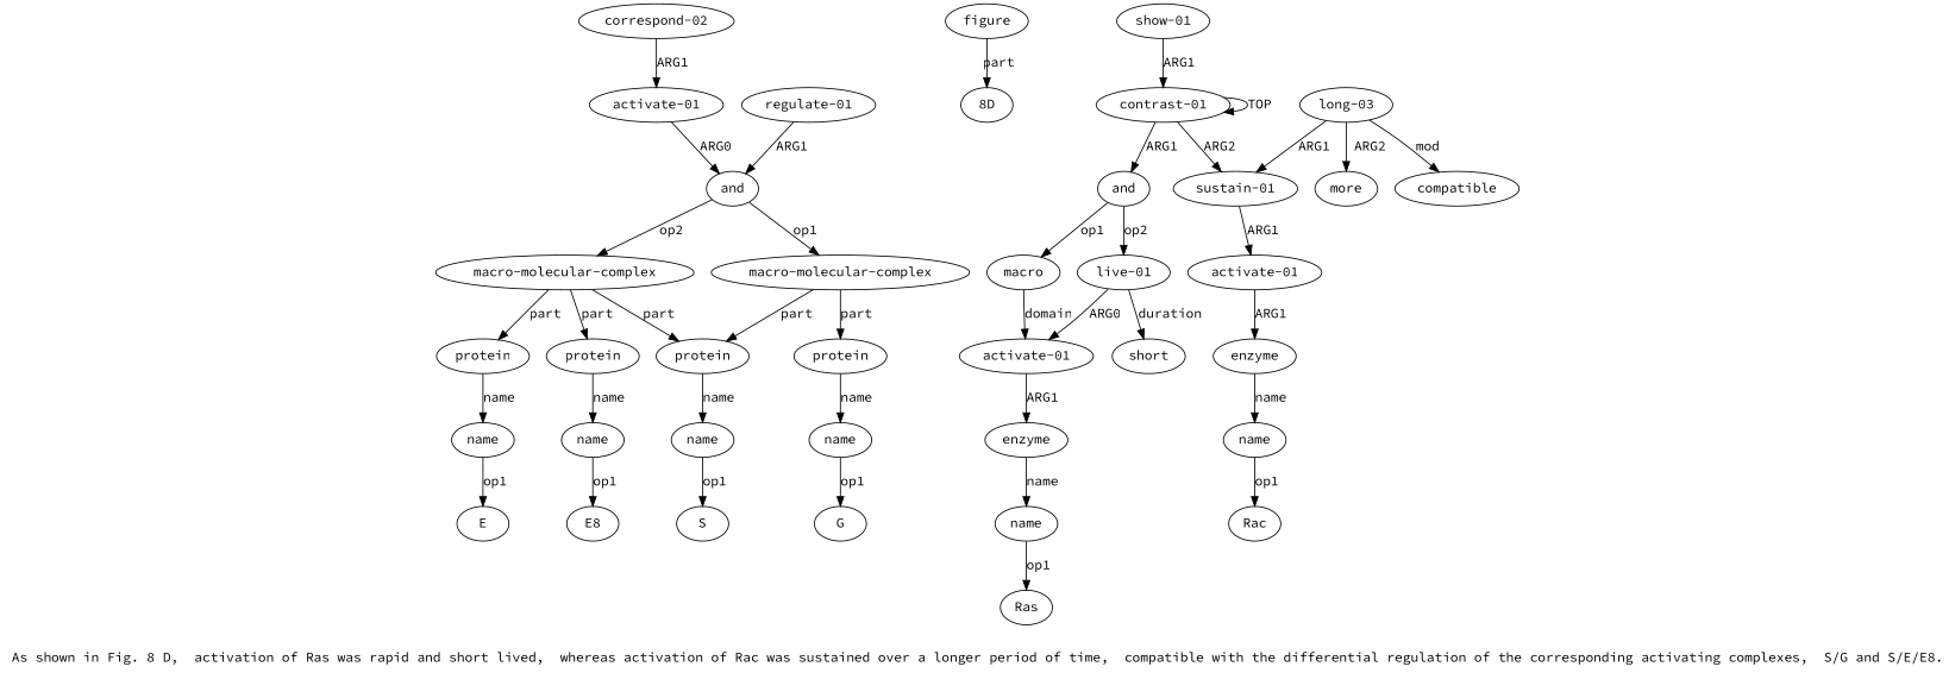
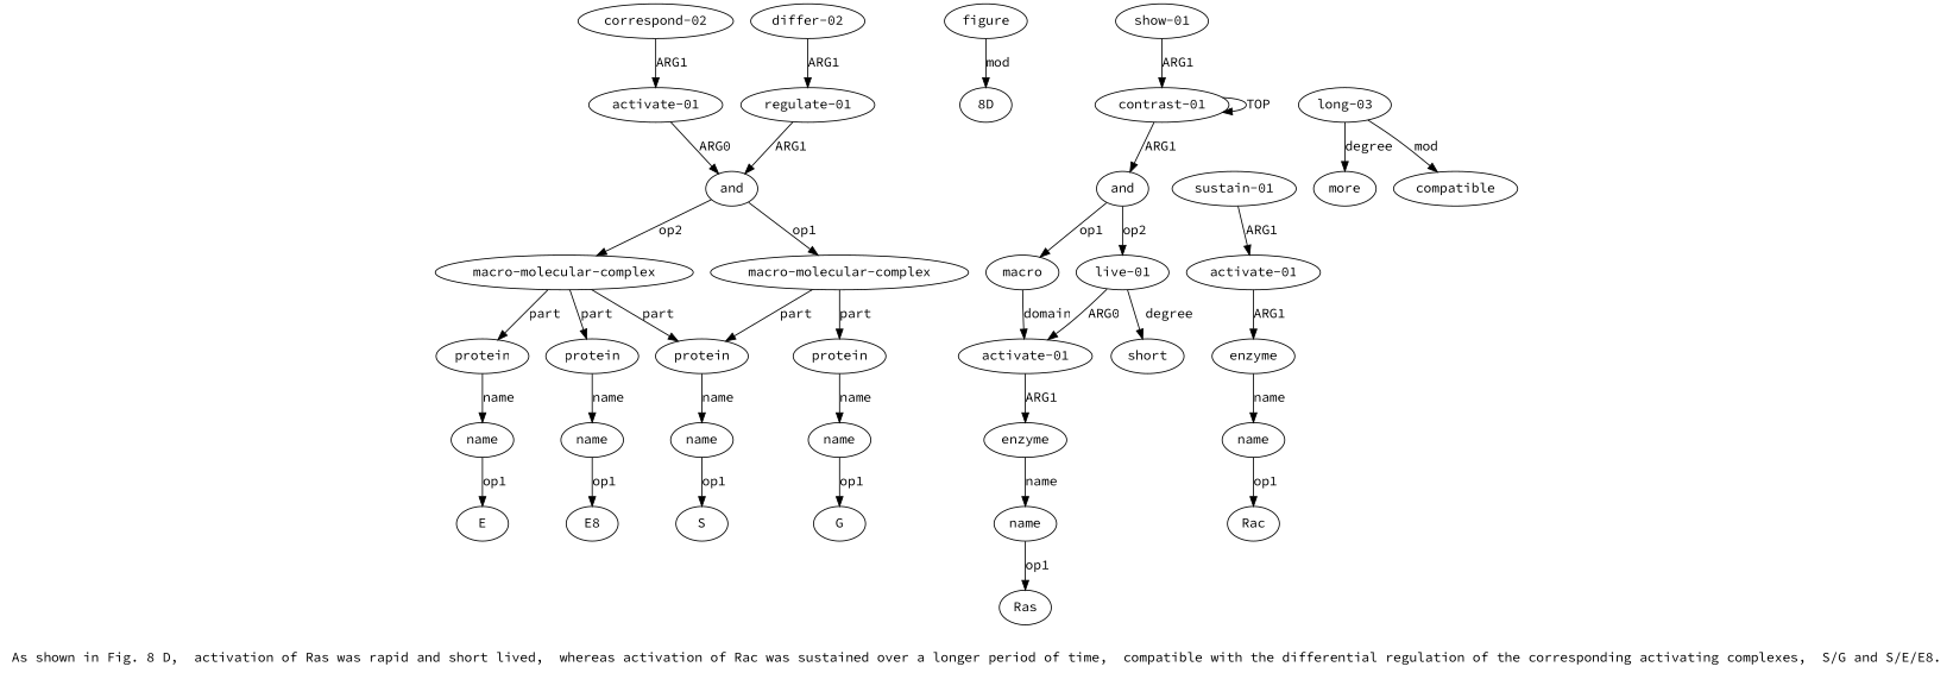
  digraph {
    fontname="Source Code Pro"
    label="As shown in Fig. 8 D,  activation of Ras was rapid and short lived,  whereas activation of Rac was sustained over a longer period of time,  compatible with the differential regulation of the corresponding activating complexes,  S/G and S/E/E8."
    node [color=black fontname="Source Code Pro" gold_ind=-1 gold_label=name test_ind=-1 test_label=name]
    edge [color=black fontname="Source Code Pro" gold_label=ARG1 test_label=ARG1]
    n1 [gold_ind=20 gold_label=protein label=protein test_ind=20 test_label=protein]
    n2 [gold_ind=21 label=name test_ind=21]
    n3 [gold_label=G label=G test_label=G]
    n4 [gold_ind=22 gold_label="macro-molecular-complex" label="macro-molecular-complex" test_ind=22 test_label="macro-molecular-complex"]
    n5 [gold_ind=23 gold_label=protein label=protein test_ind=23 test_label=protein]
    n6 [gold_ind=25 gold_label=protein label=protein test_ind=25 test_label=protein]
    n7 [gold_ind=18 gold_label=protein label=protein test_ind=18 test_label=protein]
    n8 [gold_ind=24 label=name test_ind=24]
    n9 [gold_ind=26 label=name test_ind=26]
    n10 [gold_ind=19 label=name test_ind=19]
    n11 [gold_label=E label=E test_label=E]
    n12 [gold_label=E8 label=E8 test_label=E8]
    n13 [gold_label=S label=S test_label=S]
    n14 [gold_ind=27 gold_label="activate-01" label="activate-01" test_ind=27 test_label="activate-01"]
    n15 [gold_ind=16 gold_label=and label=and test_ind=16 test_label=and]
    n16 [gold_ind=17 gold_label="macro-molecular-complex" label="macro-molecular-complex" test_ind=17 test_label="macro-molecular-complex"]
    n17 [gold_ind=28 gold_label="correspond-02" label="correspond-02" test_ind=28 test_label="correspond-02"]
+   n18 [gold_ind=29 gold_label="differ-02" label="differ-02" test_ind=29 test_label="differ-02"]
    n19 [gold_ind=15 gold_label="regulate-01" label="regulate-01" test_ind=15 test_label="regulate-01"]
    n20 [gold_ind=31 gold_label=figure label=figure test_ind=31 test_label=figure]
    n21 [gold_label="8D" label="8D" test_label="8D"]
    n22 [gold_ind=30 gold_label="show-01" label="show-01" test_ind=30 test_label="show-01"]
    n23 [gold_ind=0 gold_label="contrast-01" label="contrast-01" test_ind=0 test_label="contrast-01"]
    n24 [gold_ind=8 gold_label="sustain-01" label="sustain-01" test_ind=8 test_label="sustain-01"]
    n25 [gold_ind=1 gold_label=and label=and test_ind=1 test_label=and]
    n26 [gold_ind=9 gold_label="activate-01" label="activate-01" test_ind=9 test_label="activate-01"]
    n27 [gold_ind=2 gold_label=rapid label=macro test_ind=2 test_label=rapid]
    n28 [gold_ind=6 gold_label="live-01" label="live-01" test_ind=6 test_label="live-01"]
    n29 [gold_ind=14 gold_label=compatible label=compatible test_ind=14 test_label=compatible]
    n30 [gold_ind=11 label=name test_ind=11]
    n31 [gold_label=Rac label=Rac test_label=Rac]
    n32 [gold_ind=10 gold_label=enzyme label=enzyme test_ind=10 test_label=enzyme]
    n33 [gold_ind=13 gold_label=more label=more test_ind=13 test_label=more]
    n34 [gold_ind=12 gold_label="long-03" label="long-03" test_ind=12 test_label="long-03"]
    n35 [gold_ind=3 gold_label="activate-01" label="activate-01" test_ind=3 test_label="activate-01"]
    n36 [gold_ind=7 gold_label=short label=short test_ind=7 test_label=short]
    n37 [gold_ind=4 gold_label=enzyme label=enzyme test_ind=4 test_label=enzyme]
    n38 [gold_ind=5 label=name test_ind=5]
    n39 [gold_label=Ras label=Ras test_label=Ras]
    n1 -> n2 [gold_label=name label=name test_label=name]
    n2 -> n3 [gold_label=op1 label=op1 test_label=op1]
    n4 -> n5 [gold_label=part label=part test_label=part]
    n4 -> n6 [gold_label=part label=part test_label=part]
    n4 -> n7 [gold_label=part label=part test_label=part]
    n5 -> n8 [gold_label=name label=name test_label=name]
    n6 -> n9 [gold_label=name label=name test_label=name]
    n7 -> n10 [gold_label=name label=name test_label=name]
    n8 -> n11 [gold_label=op1 label=op1 test_label=op1]
    n9 -> n12 [gold_label=op1 label=op1 test_label=op1]
    n10 -> n13 [gold_label=op1 label=op1 test_label=op1]
    n14 -> n15 [gold_label=ARG0 label=ARG0 test_label=ARG0]
    n15 -> n4 [gold_label=op2 label=op2 test_label=op2]
    n15 -> n16 [gold_label=op1 label=op1 test_label=op1]
    n16 -> n1 [gold_label=part label=part test_label=part]
    n16 -> n7 [gold_label=part label=part test_label=part]
    n17 -> n14 [label=ARG1]
+   n18 -> n19 [label=ARG1]
    n19 -> n15 [label=ARG1]
-   n20 -> n21 [gold_label=mod label=part test_label=mod]
+   n20 -> n21 [gold_label=mod label=mod test_label=mod]
    n22 -> n23 [label=ARG1]
    n23 -> n23 [gold_label=TOP label=TOP test_label=TOP]
-   n23 -> n24 [gold_label=ARG2 label=ARG2 test_label=ARG2]
    n23 -> n25 [label=ARG1]
    n24 -> n26 [label=ARG1]
    n25 -> n27 [gold_label=op1 label=op1 test_label=op1]
    n25 -> n28 [gold_label=op2 label=op2 test_label=op2]
    n26 -> n32 [label=ARG1]
    n27 -> n35 [gold_label=domain label=domain test_label=domain]
    n28 -> n35 [gold_label=ARG0 label=ARG0 test_label=ARG0]
-   n28 -> n36 [gold_label=duration label=duration test_label=duration]
+   n28 -> n36 [gold_label=duration label=degree test_label=duration]
    n30 -> n31 [gold_label=op1 label=op1 test_label=op1]
    n32 -> n30 [gold_label=name label=name test_label=name]
-   n34 -> n24 [label=ARG1]
    n34 -> n29 [gold_label=mod label=mod test_label=mod]
-   n34 -> n33 [gold_label=degree label=ARG2 test_label=degree]
+   n34 -> n33 [gold_label=degree label=degree test_label=degree]
    n35 -> n37 [label=ARG1]
    n37 -> n38 [gold_label=name label=name test_label=name]
    n38 -> n39 [gold_label=op1 label=op1 test_label=op1]
  }
